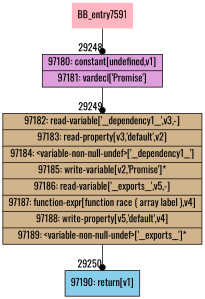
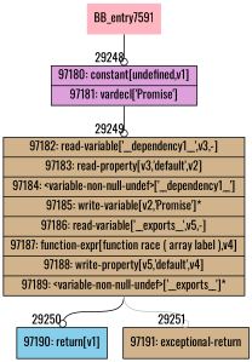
  digraph {
    fontname=Oswald
    rankdir=TD
    node [fillcolor=tan fontname=Oswald shape=record style=filled]
    edge [arrowhead=odot fontname=Oswald headport=n tailport=s]
    n1 [fillcolor=lightpink label=BB_entry7591 shape=none]
    n2 [fillcolor=plum label="{97180: constant[undefined,v1]|97181: vardecl['Promise']}"]
    n3 [label="{97182: read-variable['__dependency1__',v3,-]|97183: read-property[v3,'default',v2]|97184: \<variable-non-null-undef\>['__dependency1__']|97185: write-variable[v2,'Promise']*|97186: read-variable['__exports__',v5,-]|97187: function-expr[function race ( array label ),v4]|97188: write-property[v5,'default',v4]|97189: \<variable-non-null-undef\>['__exports__']*}"]
    n4 [fillcolor=skyblue label="{97190: return[v1]}"]
-   n1 -> n2 [arrowhead=dot headlabel="    29248"]
-   n2 -> n3 [arrowhead=dot headlabel="      29249"]
-   n3 -> n4 [arrowhead=dot headlabel="      29250"]
+   n5 [label="{97191: exceptional-return}"]
+   n1 -> n2 [headlabel="    29248"]
+   n2 -> n3 [headlabel="      29249"]
+   n3 -> n4 [headlabel="      29250"]
+   n3 -> n5 [color=gray headlabel="      29251"]
  }
